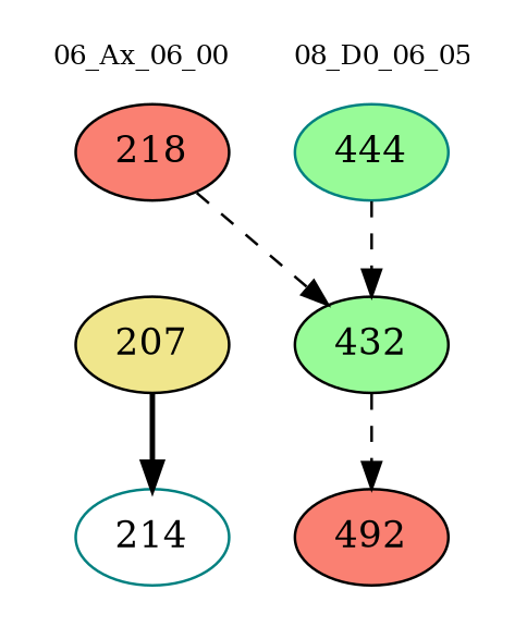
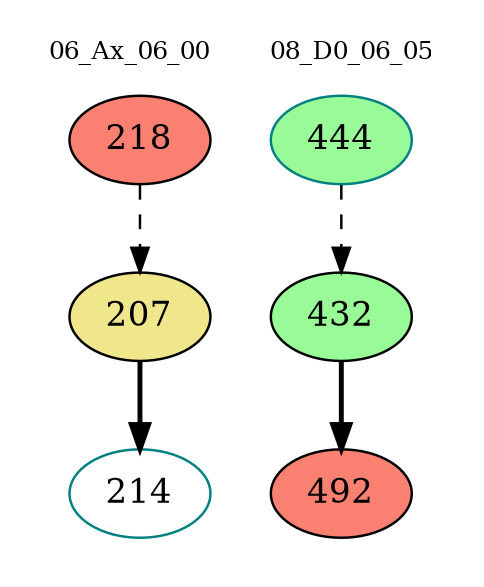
  digraph {
    node [color=black fillcolor=salmon style=filled]
    edge [color=black style=dashed]
    n1 [label=218]
    n2 [fillcolor=khaki label=207]
    n3 [color=teal fillcolor=white label=214]
    n4 [color=teal fillcolor=palegreen label=444]
    n5 [fillcolor=palegreen label=432]
    n6 [label=492]
    subgraph cluster_1 {
      color=white
      fontsize=10
      label="06_Ax_06_00"
      n1
      n2
      n3
    }
    subgraph cluster_2 {
      color=white
      fontsize=10
      label="08_D0_06_05"
      n4
      n5
      n6
    }
-   n1 -> n5
+   n1 -> n2
    n2 -> n3 [style=bold]
    n4 -> n5
-   n5 -> n6
+   n5 -> n6 [style=bold]
  }
